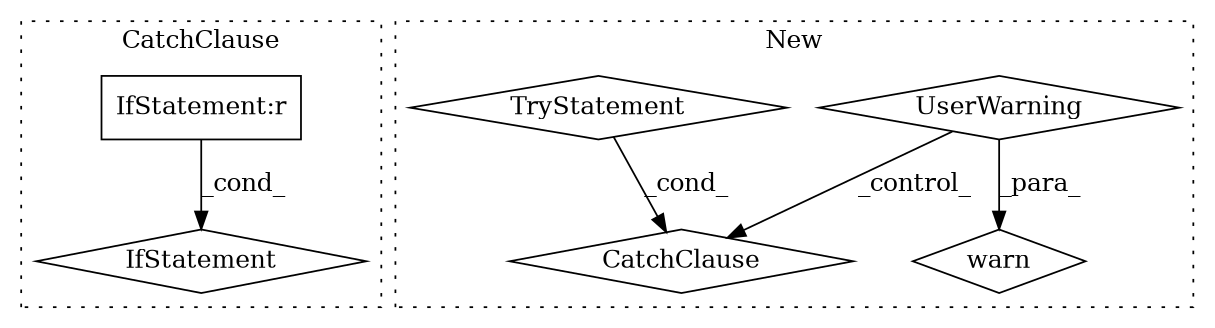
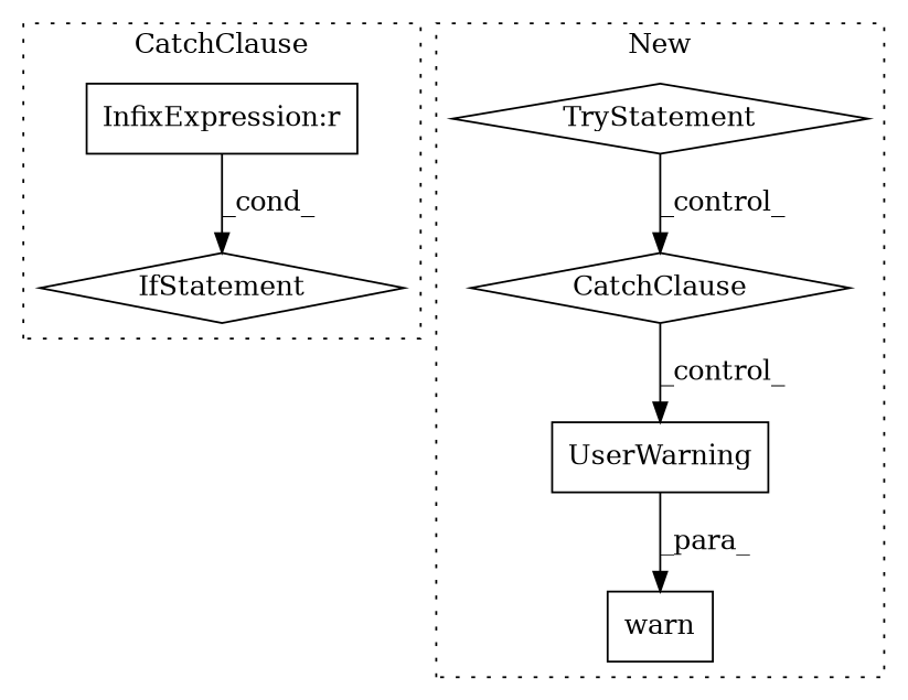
  digraph {
    node [a=32 l=4 shape=diamond]
    n1 [a=25 l="4,2" label=IfStatement s="2866,2888"]
-   n2 [a=27 label="IfStatement:r" s=2880 shape=box]
-   n3 [l="12,1" label=UserWarning s="3954,3967"]
-   n4 [l="5,1" label=warn s="3949,3968"]
+   n2 [a=27 label="InfixExpression:r" s=2880 shape=box]
+   n3 [l="12,1" label=UserWarning s="3954,3967" shape=box]
+   n4 [l="5,1" label=warn s="3949,3968" shape=box]
    n5 [a=54 label=TryStatement s=2921]
    n6 [a=12 l="11,2" label=CatchClause s="3898,3930"]
    subgraph cluster_1 {
      label=CatchClause
      style=dotted
      n1
      n2
    }
    subgraph cluster_2 {
      label=New
      style=dotted
      n3
      n4
      n5
      n6
    }
    n2 -> n1 [label=_cond_]
    n3 -> n4 [label=_para_]
-   n5 -> n6 [label=_cond_]
-   n3 -> n6 [label=_control_]
+   n5 -> n6 [label=_control_]
+   n6 -> n3 [label=_control_]
  }
